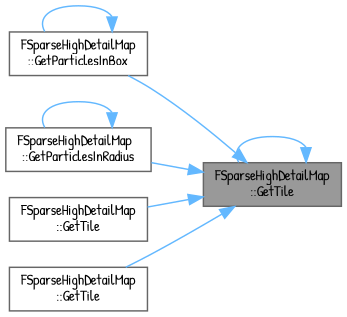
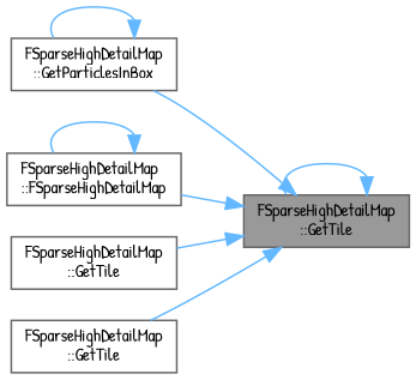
  digraph {
    fontname="Patrick Hand"
    rankdir=RL
    node [color=grey40 fillcolor=white fontname="Patrick Hand" fontsize=10 shape=box style=filled]
    edge [color=steelblue1 dir=back fontname="Patrick Hand" fontsize=10 labelfontname=Helvetica labelfontsize=10 style=solid]
    n1 [color=gray40 fillcolor=grey60 fontcolor=black height=0.2 label="FSparseHighDetailMap\l::GetTile" width=0.4]
    n2 [height=0.2 label="FSparseHighDetailMap\l::GetParticlesInBox" width=0.4]
-   n3 [height=0.2 label="FSparseHighDetailMap\l::GetParticlesInRadius" width=0.4]
+   n3 [height=0.2 label="FSparseHighDetailMap\l::FSparseHighDetailMap" width=0.4]
    n4 [height=0.2 label="FSparseHighDetailMap\l::GetTile" width=0.4]
    n5 [height=0.2 label="FSparseHighDetailMap\l::GetTile" width=0.4]
    n1 -> n1
    n1 -> n2
    n1 -> n3
    n1 -> n4
    n1 -> n5
    n2 -> n2
    n3 -> n3
  }
